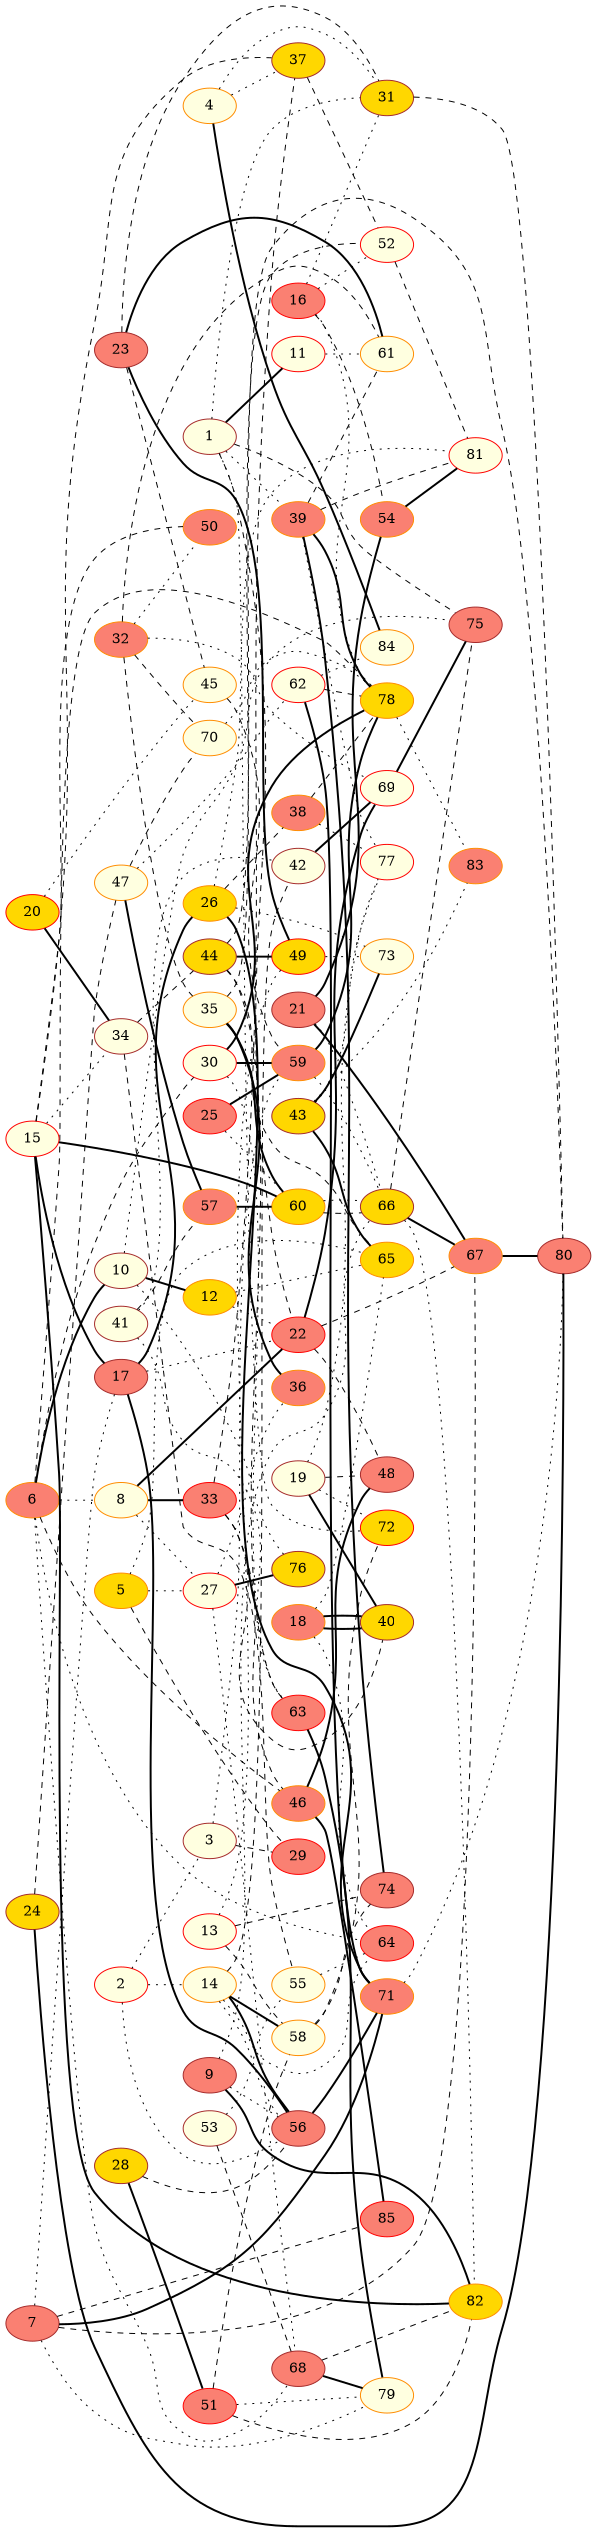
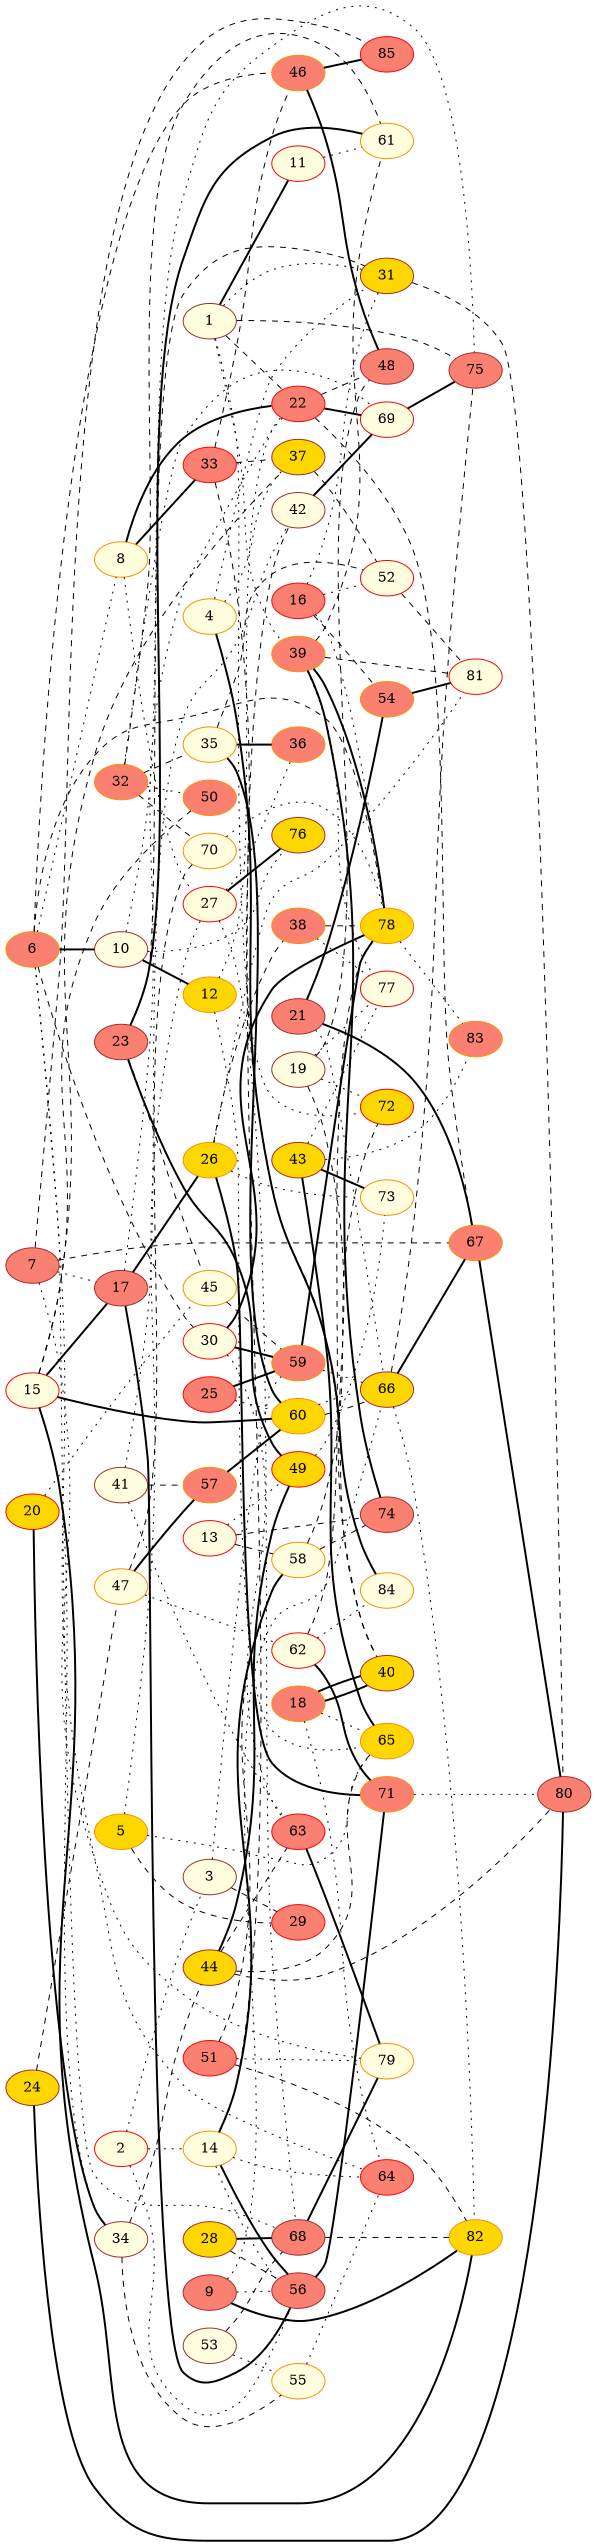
  graph {
    rankdir=LR
    node [color=darkorange fillcolor=salmon style=filled]
    edge [style=dotted]
    1 [color=brown fillcolor=lightyellow]
    11 [color=red fillcolor=lightyellow]
    22 [color=red]
    31 [color=brown fillcolor=gold]
    39
    72 [color=red fillcolor=gold]
    75 [color=brown]
    61 [fillcolor=lightyellow]
    67
    48 [color=brown]
    69 [color=red fillcolor=lightyellow]
    80 [color=brown]
    78 [fillcolor=gold]
    74 [color=brown]
    77 [color=red fillcolor=lightyellow]
    81 [color=red fillcolor=lightyellow]
    2 [color=red fillcolor=lightyellow]
    3 [color=brown fillcolor=lightyellow]
    14 [fillcolor=lightyellow]
    56 [color=brown]
    29 [color=red]
    59
    64 [color=red]
    58 [fillcolor=lightyellow]
    42 [color=brown fillcolor=lightyellow]
    71
    66 [color=brown fillcolor=gold]
    4 [fillcolor=lightyellow]
    37 [color=brown fillcolor=gold]
    84 [fillcolor=lightyellow]
    52 [color=red fillcolor=lightyellow]
    5 [fillcolor=gold]
    27 [color=red fillcolor=lightyellow]
    65 [fillcolor=gold]
    68 [color=brown]
    76 [color=brown fillcolor=gold]
    36
    8 [fillcolor=lightyellow]
    6
    10 [color=brown fillcolor=lightyellow]
    30 [color=red fillcolor=lightyellow]
    46
    33 [color=red]
    12 [fillcolor=gold]
    63 [color=red]
    85 [color=red]
    79 [fillcolor=lightyellow]
    82 [fillcolor=gold]
    83
    7 [color=brown]
    17 [color=brown]
    26 [fillcolor=gold]
    40 [color=brown fillcolor=gold]
    9 [color=brown]
    13 [color=red fillcolor=lightyellow]
    49 [color=red fillcolor=gold]
    73 [fillcolor=lightyellow]
    15 [color=red fillcolor=lightyellow]
    34 [color=brown fillcolor=lightyellow]
    50
    60 [fillcolor=gold]
    44 [color=brown fillcolor=gold]
    55 [fillcolor=lightyellow]
    16 [color=red]
    54
    38
    18
    19 [color=brown fillcolor=lightyellow]
    20 [color=red fillcolor=gold]
    45 [fillcolor=lightyellow]
    21 [color=brown]
    23 [color=brown]
    24 [color=brown fillcolor=gold]
    47 [fillcolor=lightyellow]
    70 [fillcolor=lightyellow]
    57
    62 [color=red fillcolor=lightyellow]
    25 [color=red]
    28 [color=brown fillcolor=gold]
    51 [color=red]
    32
    35 [fillcolor=lightyellow]
    41 [color=brown fillcolor=lightyellow]
    43 [color=brown fillcolor=gold]
    53 [color=brown fillcolor=lightyellow]
    1 -- 11 [style=bold]
    1 -- 22 [style=dashed]
    1 -- 31
    1 -- 39
    1 -- 72
    1 -- 75 [style=dashed]
    11 -- 61
    22 -- 67 [style=dashed]
    22 -- 48 [style=dashed]
    22 -- 69 [style=bold]
    31 -- 80 [style=dashed]
    39 -- 61 [style=dashed]
    39 -- 78 [style=bold]
    39 -- 74 [style=bold]
    39 -- 77
    39 -- 81 [style=dashed]
    67 -- 80 [style=bold]
    69 -- 75 [style=bold]
    78 -- 83
    2 -- 3
    2 -- 14
    2 -- 56
    3 -- 29 [style=dashed]
    3 -- 59
    14 -- 56
    14 -- 56 [style=bold]
    14 -- 64
    14 -- 58 [style=bold]
    14 -- 42 [style=dashed]
    56 -- 71 [style=bold]
    59 -- 78 [style=bold]
    59 -- 66
    58 -- 72 [style=dashed]
    58 -- 74 [style=dashed]
    42 -- 69 [style=bold]
    71 -- 80
    66 -- 75 [style=dashed]
    66 -- 67 [style=bold]
    66 -- 82
    4 -- 31
    4 -- 37
    4 -- 84 [style=bold]
    37 -- 52 [style=dashed]
    52 -- 81 [style=dashed]
    5 -- 29 [style=dashed]
    5 -- 27
    5 -- 65
    27 -- 68
    27 -- 76 [style=bold]
    27 -- 36
    68 -- 79 [style=bold]
    68 -- 82 [style=dashed]
    8 -- 22 [style=bold]
    8 -- 27
    8 -- 33 [style=bold]
    6 -- 78 [style=dashed]
    6 -- 64
    6 -- 68
    6 -- 8
    6 -- 10 [style=bold]
    6 -- 30 [style=dashed]
    6 -- 46 [style=dashed]
    10 -- 75
    10 -- 76
    10 -- 12 [style=bold]
    30 -- 78 [style=bold]
    30 -- 59 [style=bold]
    30 -- 63
    46 -- 48 [style=bold]
    46 -- 85 [style=bold]
    33 -- 37 [style=dashed]
    33 -- 46 [style=dashed]
    33 -- 40 [style=dashed]
    12 -- 22
    12 -- 65
    63 -- 79 [style=bold]
    7 -- 67 [style=dashed]
-   7 -- 71 [style=bold]
    7 -- 85 [style=dashed]
    7 -- 79
    7 -- 17
    17 -- 22
    17 -- 56 [style=bold]
    17 -- 26 [style=bold]
    26 -- 81
    26 -- 71 [style=bold]
    26 -- 73
    26 -- 38 [style=dashed]
    9 -- 56
    9 -- 66
    9 -- 82 [style=bold]
    13 -- 74 [style=dashed]
    13 -- 58 [style=dashed]
    13 -- 49
    49 -- 73
    15 -- 37 [style=dashed]
    15 -- 82 [style=bold]
    15 -- 17 [style=bold]
    15 -- 34
    15 -- 50 [style=dashed]
    15 -- 60 [style=bold]
    34 -- 44 [style=dashed]
    34 -- 55 [style=dashed]
    60 -- 66 [style=dashed]
    60 -- 66
    44 -- 80 [style=dashed]
    44 -- 65 [style=dashed]
    44 -- 63 [style=dashed]
    44 -- 49 [style=bold]
    55 -- 64
    16 -- 31
    16 -- 78
    16 -- 52
    16 -- 54 [style=dashed]
    54 -- 81 [style=bold]
    38 -- 78 [style=dashed]
    38 -- 77
    18 -- 64
    18 -- 65
    18 -- 40 [style=bold]
    18 -- 40 [style=bold]
    19 -- 72
    19 -- 48 [style=dashed]
    19 -- 77
-   19 -- 40 [style=bold]
+   19 -- 40 [style=dashed]
    20 -- 34 [style=bold]
    20 -- 45
    45 -- 59 [style=dashed]
    21 -- 67 [style=bold]
    21 -- 66
    21 -- 54 [style=bold]
    23 -- 31 [style=dashed]
    23 -- 61 [style=bold]
    23 -- 49 [style=bold]
    23 -- 45 [style=dashed]
    24 -- 80 [style=bold]
    24 -- 47 [style=dashed]
    47 -- 70 [style=dashed]
    47 -- 57 [style=bold]
    47 -- 62
    70 -- 78
    57 -- 60 [style=bold]
    62 -- 78 [style=dashed]
    62 -- 71 [style=bold]
    62 -- 84
    25 -- 59 [style=bold]
    25 -- 60
    28 -- 56 [style=dashed]
-   28 -- 51 [style=bold]
+   28 -- 68 [style=bold]
    51 -- 58 [style=dashed]
    51 -- 79
    51 -- 82 [style=dashed]
    32 -- 61 [style=dashed]
    32 -- 69
    32 -- 50
    32 -- 70 [style=dashed]
    32 -- 35 [style=dashed]
    35 -- 52 [style=dashed]
    35 -- 36 [style=bold]
    35 -- 60 [style=bold]
    41 -- 42
    41 -- 63
    41 -- 57 [style=dashed]
    43 -- 77
    43 -- 65 [style=bold]
    43 -- 83
    43 -- 73 [style=bold]
    53 -- 68 [style=dashed]
    53 -- 55
  }
